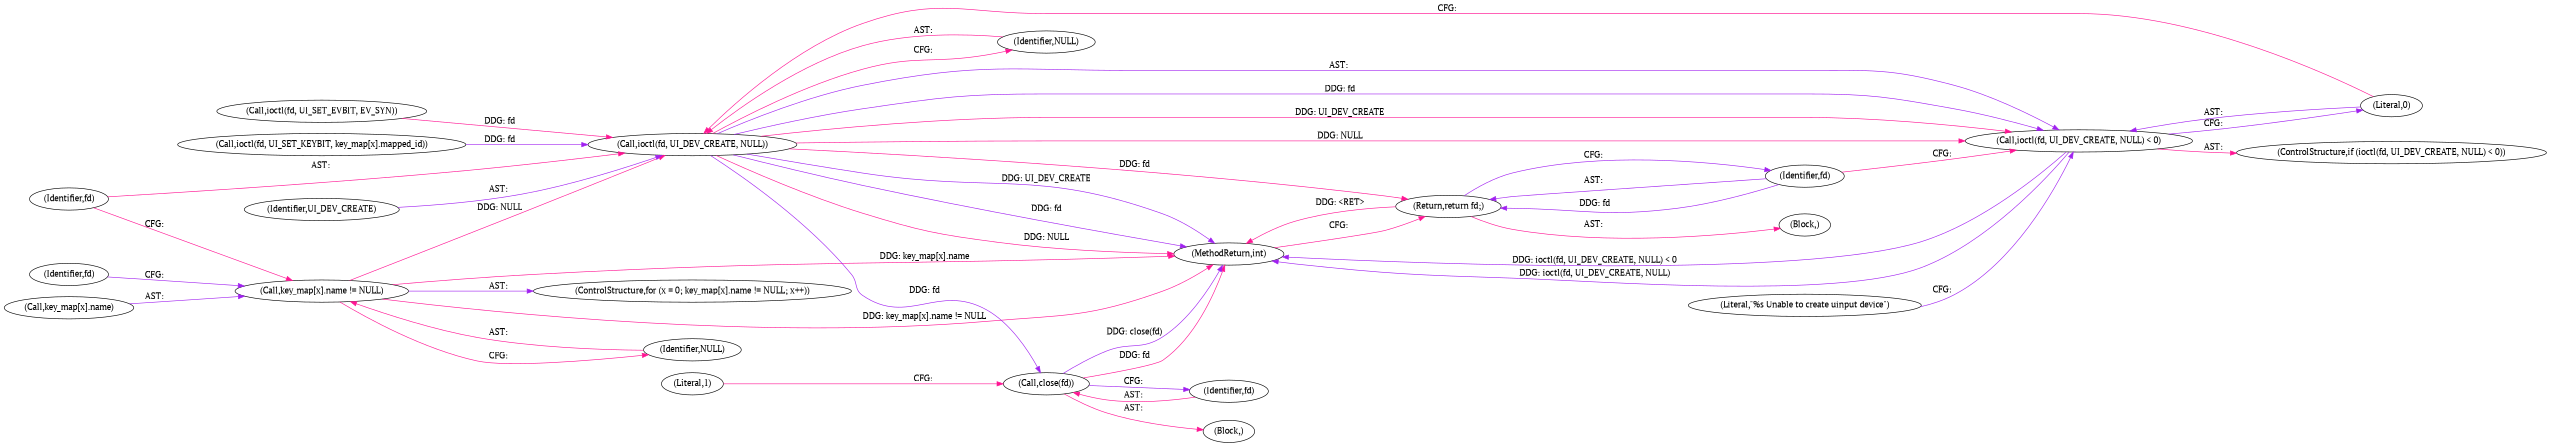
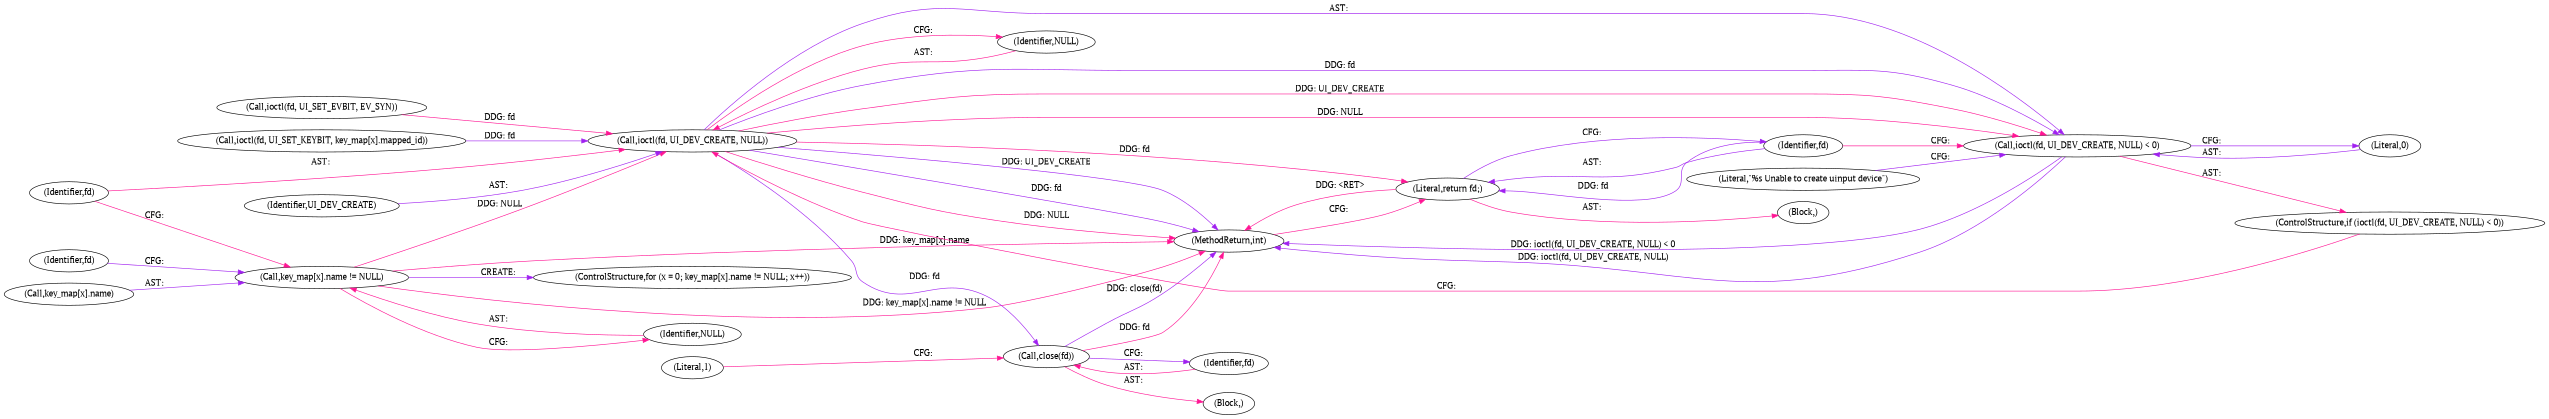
  digraph {
    fontname="PT Serif"
    rankdir=LR
    node [fontname="PT Serif"]
    edge [color=deeppink fontname="PT Serif"]
    n1 [label="(Call,key_map[x].name != NULL)"]
    n2 [label="(Call,ioctl(fd, UI_DEV_CREATE, NULL))"]
    n3 [label="(ControlStructure,for (x = 0; key_map[x].name != NULL; x++))"]
    n4 [label="(MethodReturn,int)"]
    n5 [label="(Identifier,NULL)"]
    n6 [label="(Call,ioctl(fd, UI_DEV_CREATE, NULL) < 0)"]
    n7 [label="(Call,close(fd))"]
-   n8 [label="(Return,return fd;)"]
+   n8 [label="(Literal,return fd;)"]
    n9 [label="(Identifier,NULL)"]
    n10 [label="(Literal,0)"]
    n11 [label="(ControlStructure,if (ioctl(fd, UI_DEV_CREATE, NULL) < 0))"]
    n12 [label="(Block,)"]
    n13 [label="(Identifier,fd)"]
    n14 [label="(Identifier,fd)"]
    n15 [label="(Block,)"]
    n16 [label="(Literal,1)"]
    n17 [label="(Call,ioctl(fd, UI_SET_EVBIT, EV_SYN))"]
    n18 [label="(Call,ioctl(fd, UI_SET_KEYBIT, key_map[x].mapped_id))"]
    n19 [label="(Literal,\"%s Unable to create uinput device\")"]
    n20 [label="(Identifier,fd)"]
    n21 [label="(Identifier,UI_DEV_CREATE)"]
    n22 [label="(Call,key_map[x].name)"]
    n23 [label="(Identifier,fd)"]
    n1 -> n2 [label="DDG: NULL"]
-   n1 -> n3 [color=purple label="AST: "]
+   n1 -> n3 [color=purple label="CREATE: "]
    n1 -> n4 [label="DDG: key_map[x].name != NULL"]
    n1 -> n4 [label="DDG: key_map[x].name"]
    n1 -> n5 [label="CFG: "]
    n2 -> n4 [color=purple label="DDG: UI_DEV_CREATE"]
    n2 -> n4 [color=purple label="DDG: fd"]
    n2 -> n4 [label="DDG: NULL"]
    n2 -> n6 [color=purple label="AST: "]
    n2 -> n6 [color=purple label="DDG: fd"]
    n2 -> n6 [label="DDG: UI_DEV_CREATE"]
    n2 -> n6 [label="DDG: NULL"]
    n2 -> n7 [color=purple label="DDG: fd"]
    n2 -> n8 [label="DDG: fd"]
    n2 -> n9 [label="CFG: "]
    n4 -> n8 [label="CFG: "]
    n5 -> n1 [label="AST: "]
    n6 -> n4 [color=purple label="DDG: ioctl(fd, UI_DEV_CREATE, NULL) < 0"]
    n6 -> n4 [color=purple label="DDG: ioctl(fd, UI_DEV_CREATE, NULL)"]
    n6 -> n10 [color=purple label="CFG: "]
    n6 -> n11 [label="AST: "]
    n7 -> n4 [label="DDG: fd"]
    n7 -> n4 [color=purple label="DDG: close(fd)"]
    n7 -> n12 [label="AST: "]
    n7 -> n13 [color=purple label="CFG: "]
    n8 -> n4 [label="DDG: <RET>"]
    n8 -> n14 [color=purple label="CFG: "]
    n8 -> n15 [label="AST: "]
    n9 -> n2 [label="AST: "]
-   n10 -> n2 [label="CFG: "]
+   n11 -> n2 [label="CFG: "]
    n10 -> n6 [color=purple label="AST: "]
    n13 -> n7 [label="AST: "]
    n14 -> n6 [label="CFG: "]
    n14 -> n8 [color=purple label="AST: "]
    n14 -> n8 [color=purple label="DDG: fd"]
    n16 -> n7 [label="CFG: "]
    n17 -> n2 [label="DDG: fd"]
    n18 -> n2 [color=purple label="DDG: fd"]
    n19 -> n6 [color=purple label="CFG: "]
    n20 -> n1 [label="CFG: "]
    n20 -> n2 [label="AST: "]
    n21 -> n2 [color=purple label="AST: "]
    n22 -> n1 [color=purple label="AST: "]
    n23 -> n1 [color=purple label="CFG: "]
  }
